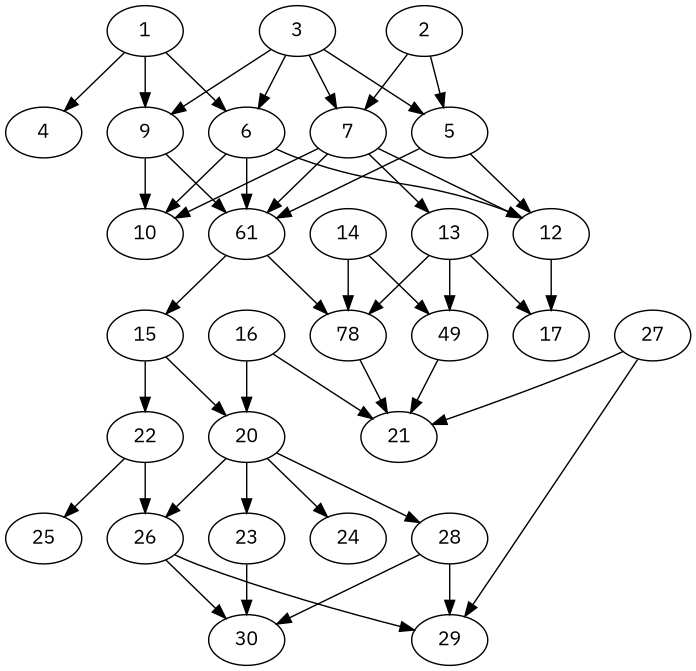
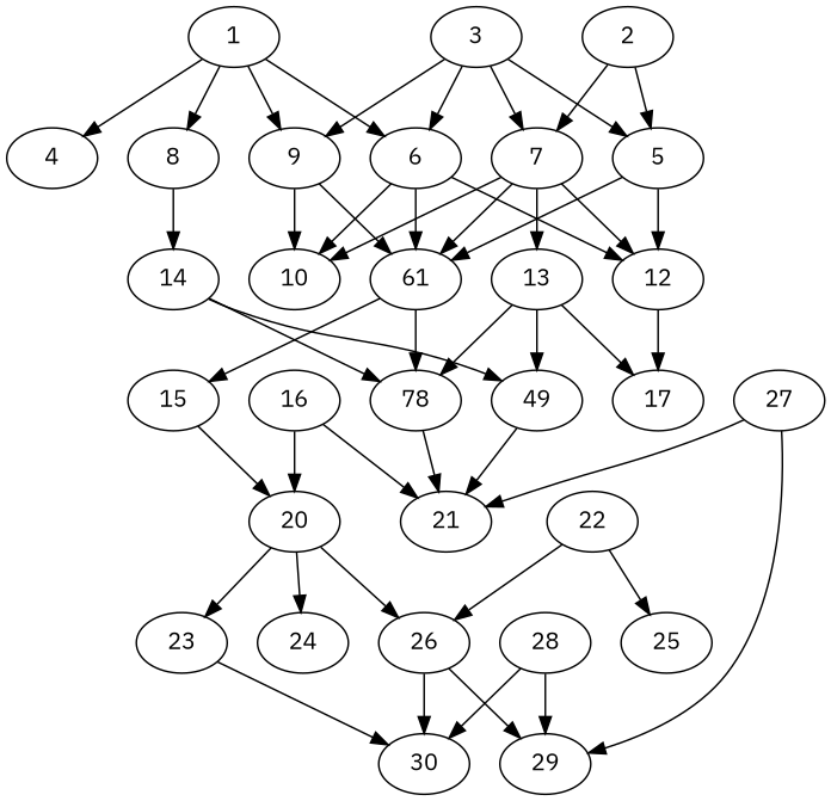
  digraph {
    fontname="IBM Plex Sans"
    node [alpha=0.02 fontname="IBM Plex Sans"]
    edge [fontname="IBM Plex Sans"]
    1 [alpha=0.17 expect_size=1858769461553610496]
    4 [alpha=0.05 expect_size=6321426177668632]
    6 [alpha=0.08 expect_size=778976301395929464832]
+   8 [alpha=0.11 expect_size=20202528213684412]
    9 [alpha=0.06 expect_size=6431670957185856]
    n6 [alpha=0.04 expect_size=2310959179712908230656 label=61]
    12 [expect_size=508193160621087360]
    10 [expect_size=2115174856472613879808]
    14 [alpha=0.03 expect_size=819712770575433728000]
    15 [alpha=0.05 expect_size=969611557251080781824]
    n11 [alpha=0.11 expect_size=5662354054859113 label=78]
    17 [expect_size=42239848613937152000]
    n13 [alpha=0.17 expect_size=11091888031979506 label=49]
    2 [alpha=0.04 expect_size=18412764912930521088]
    5 [alpha=0.16 expect_size=1074455170398023581696]
    7 [expect_size=9356803081087008]
    13 [alpha=0.18 expect_size=100422299994300612608]
    3 [alpha=0.01 expect_size=2804470895573231]
    20 [alpha=0.09 expect_size=2187133752037357]
    22 [alpha=0.18 expect_size=4432488065413632]
    21 [alpha=0.05 expect_size=1109588633034116480]
    16 [alpha=0.06 expect_size=10661439684418207744]
    23 [alpha=0.00 expect_size=47565649793932720]
    24 [alpha=0.03 expect_size=67145731948047608]
    26 [alpha=0.10 expect_size=2219288718173576101888]
    28 [alpha=0.16 expect_size=2807606289232889]
    25 [alpha=0.13 expect_size=20383342955407081472]
    30 [alpha=0.10 expect_size=579937935364172672]
    29 [alpha=0.07 expect_size=41797807291498496000]
    27 [alpha=0.01 expect_size=52361803922194280]
    1 -> 4
    1 -> 6
+   1 -> 8
    1 -> 9
    6 -> n6
    6 -> 12
    6 -> 10
+   8 -> 14
    9 -> n6
    9 -> 10
    n6 -> 15
    n6 -> n11
    12 -> 17
    14 -> n11
    14 -> n13
    15 -> 20
-   15 -> 22
    n11 -> 21
    n13 -> 21
    2 -> 5
    2 -> 7
    5 -> n6
    5 -> 12
    7 -> n6
    7 -> 12
    7 -> 10
    7 -> 13
    13 -> n11
    13 -> 17
    13 -> n13
    3 -> 6
    3 -> 9
    3 -> 5
    3 -> 7
    20 -> 23
    20 -> 24
    20 -> 26
-   20 -> 28
    22 -> 26
    22 -> 25
    16 -> 20
    16 -> 21
    23 -> 30
    26 -> 30
    26 -> 29
    28 -> 30
    28 -> 29
    27 -> 21
    27 -> 29
  }
